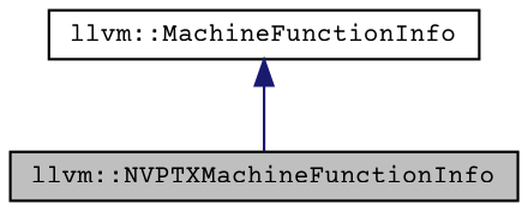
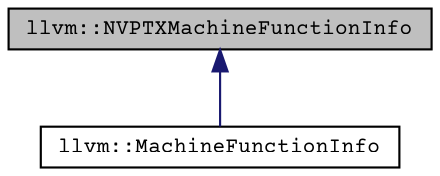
  digraph {
    fontname="Courier Prime"
    node [color=black fontname="Courier Prime" fontsize=10 shape=box]
    n1 [fillcolor=grey75 fontcolor=black height=0.2 label="llvm::NVPTXMachineFunctionInfo" style=filled width=0.4]
    n2 [height=0.2 label="llvm::MachineFunctionInfo" width=0.4]
-   n2 -> n1 [color=midnightblue dir=back fontname="Courier Prime" fontsize=10 labelfontname=Helvetica labelfontsize=10 style=solid]
+   n1 -> n2 [color=midnightblue dir=back fontname="Courier Prime" fontsize=10 labelfontname=Helvetica labelfontsize=10 style=solid]
  }
